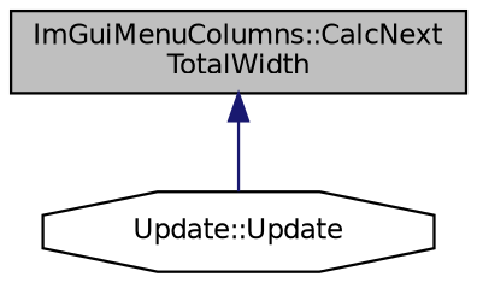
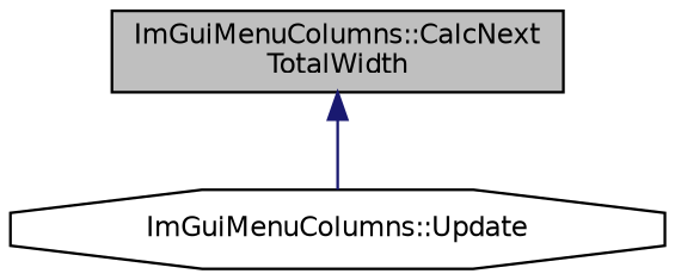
  digraph {
    rankdir=TB
    node [color=black fontname=Helvetica fontsize=10 style=filled]
    n1 [fillcolor=grey75 fontcolor=black height=0.2 label="ImGuiMenuColumns::CalcNext\lTotalWidth" shape=box width=0.4]
-   n2 [fillcolor=white height=0.2 label="Update::Update" shape=octagon width=0.4]
+   n2 [fillcolor=white height=0.2 label="ImGuiMenuColumns::Update" shape=octagon width=0.4]
    n1 -> n2 [color=midnightblue dir=back fontname=Helvetica fontsize=10 labelfontname=Helvetica labelfontsize=10 style=solid]
  }
